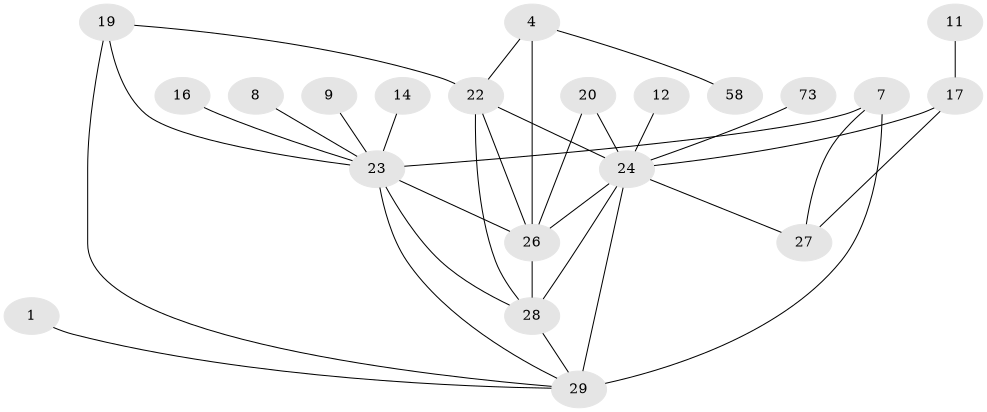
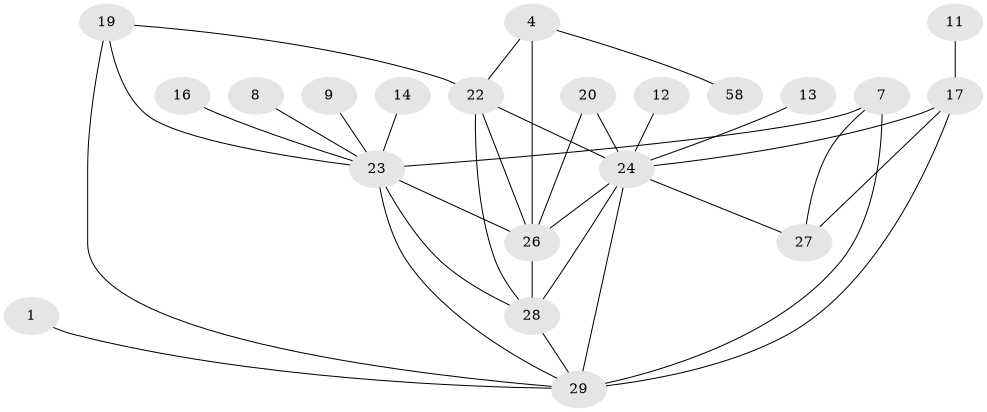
  graph {
    node [color=gray90 style=filled]
    edge [weight=1.0]
    1
    29
    n3 [label=58]
    4
    22
    26
    24
    28
    7
    23
    27
    8
    9
    11
    17
    12
-   13 [label=73]
+   13
    14
    16
    19
    20
    1 -- 29
    4 -- n3
    4 -- 22
    4 -- 26
    22 -- 26
    22 -- 24
    22 -- 28
    26 -- 28 [weight=2.0]
    24 -- 29
    24 -- 26
    24 -- 28 [weight=2.0]
    24 -- 27
    28 -- 29
    7 -- 29 [weight=2.0]
    7 -- 23 [weight=2.0]
    7 -- 27
    23 -- 29
    23 -- 26
    23 -- 28
    8 -- 23 [weight=2.0]
    9 -- 23
    11 -- 17
+   17 -- 29 [weight=2.0]
    17 -- 24
    17 -- 27
    12 -- 24
    13 -- 24
    14 -- 23
    16 -- 23
    19 -- 29 [weight=2.0]
    19 -- 22
    19 -- 23
    20 -- 26
    20 -- 24
  }
